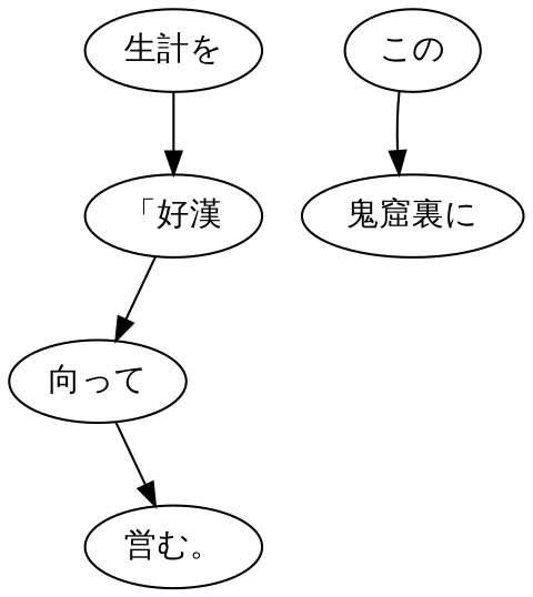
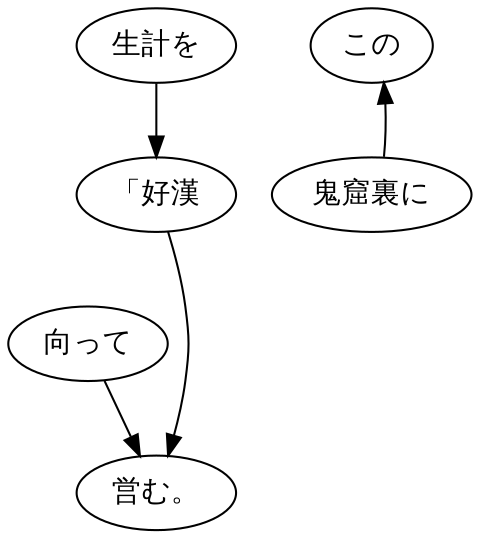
  digraph {
    fontname=Montserrat
    node [fontname=Montserrat]
    edge [fontname=Montserrat]
    n1 [label="「好漢"]
    n2 [label="向って"]
    n3 [label="営む。"]
    n4 [label="この"]
    n5 [label="鬼窟裏に"]
    n6 [label="生計を"]
-   n1 -> n2
+   n1 -> n3
    n2 -> n3
-   n4 -> n5
+   n5 -> n4
    n6 -> n1
  }
